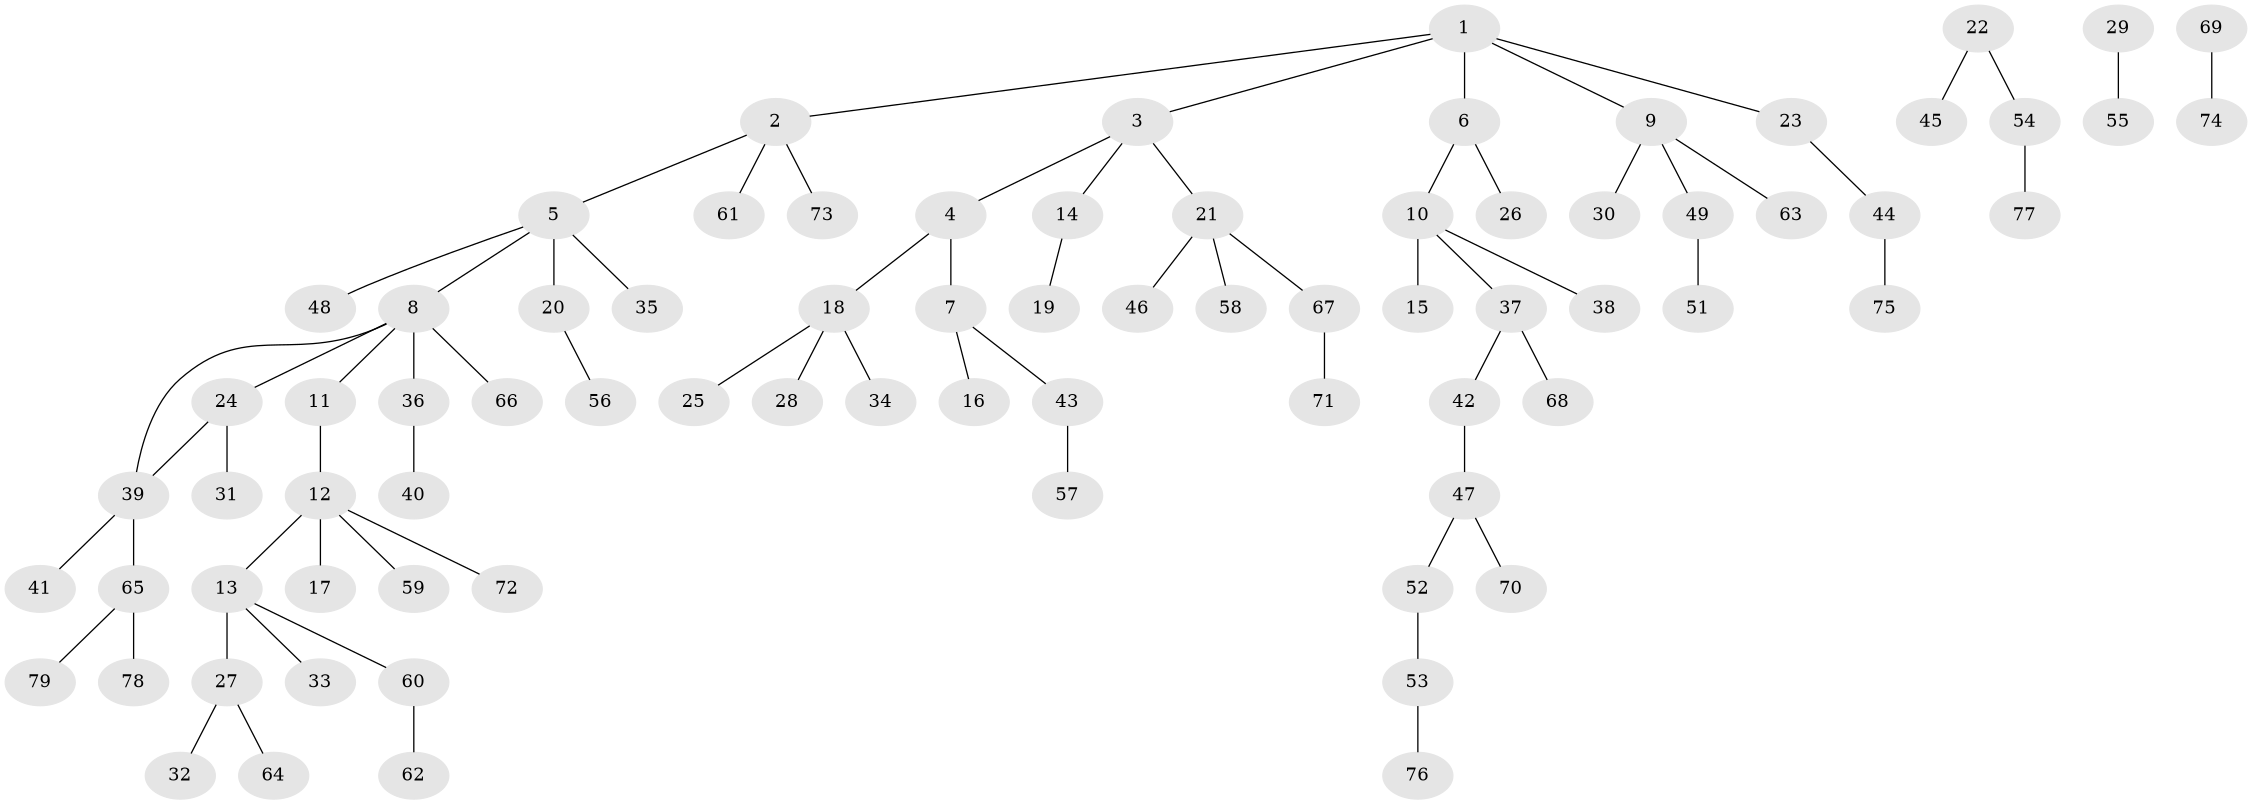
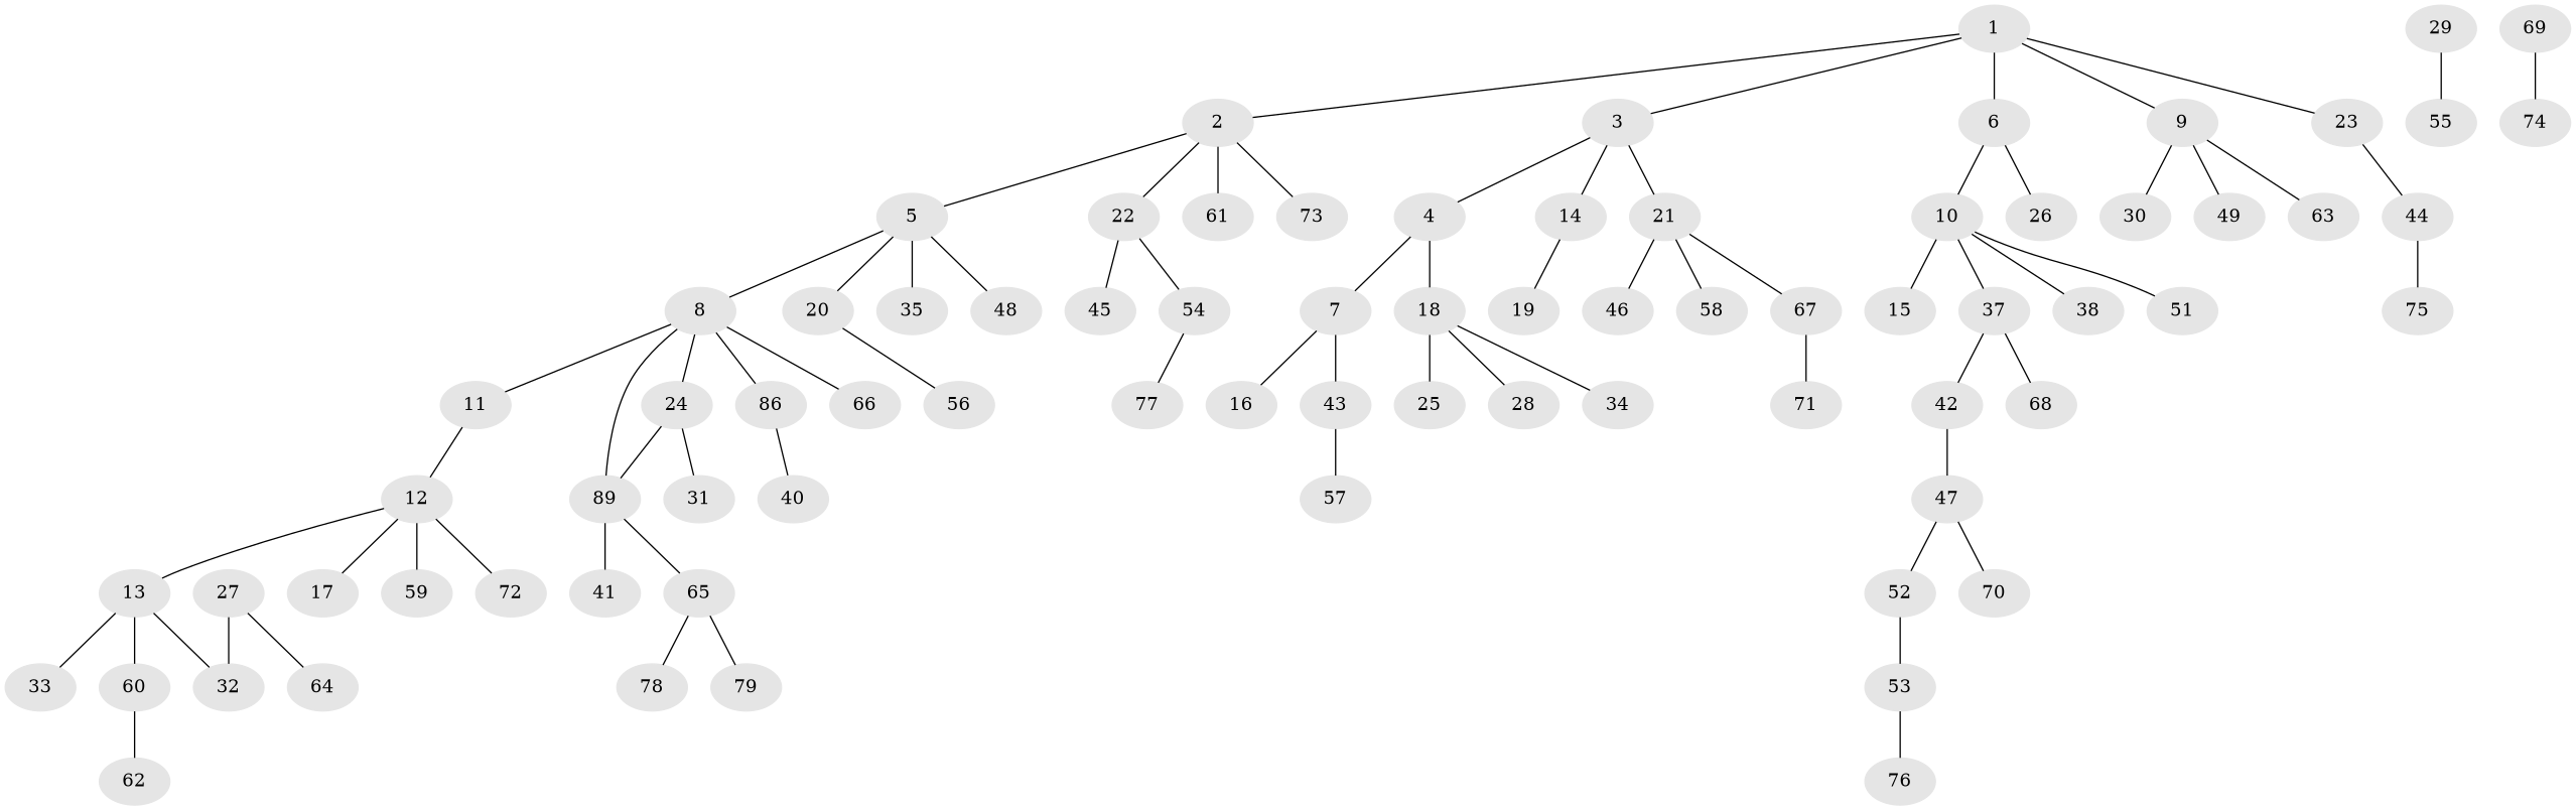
  graph {
    node [color=gray90 style=filled]
    1
    2
    3
    6
    9
    23
    5
    22
    61
    73
    4
    14
    21
    10
    26
    30
    49
    63
    44
    8
    20
    35
    48
    45
    54
    7
    18
    19
    46
    58
    67
    16
    43
    25
    28
    34
    11
    24
-   36
+   36 [label=86]
    66
-   39
+   39 [label=89]
    56
    15
    37
    38
    57
    12
    31
    29
    55
    40
    51
    42
    68
    13
    17
    59
    72
    27
    33
    60
    32
    64
    62
    71
    77
    75
    41
    65
    69
    74
    47
    78
    79
    52
    70
    53
    76
    1 -- 2
    1 -- 3
    1 -- 6
    1 -- 9
    1 -- 23
    2 -- 5
+   2 -- 22
    2 -- 61
    2 -- 73
    3 -- 4
    3 -- 14
    3 -- 21
    6 -- 10
    6 -- 26
    9 -- 30
    9 -- 49
    9 -- 63
    23 -- 44
    5 -- 8
    5 -- 20
    5 -- 35
    5 -- 48
    22 -- 45
    22 -- 54
    4 -- 7
    4 -- 18
    14 -- 19
    21 -- 46
    21 -- 58
    21 -- 67
    10 -- 15
    10 -- 37
    10 -- 38
-   49 -- 51
+   10 -- 51
    44 -- 75
    8 -- 11
    8 -- 24
    8 -- 36
    8 -- 66
    8 -- 39
    20 -- 56
    54 -- 77
    7 -- 16
    7 -- 43
    18 -- 25
    18 -- 28
    18 -- 34
    67 -- 71
    43 -- 57
    11 -- 12
    24 -- 39
    24 -- 31
    36 -- 40
    39 -- 41
    39 -- 65
    37 -- 42
    37 -- 68
    12 -- 13
    12 -- 17
    12 -- 59
    12 -- 72
    29 -- 55
    42 -- 47
-   13 -- 27
+   13 -- 32
    13 -- 33
    13 -- 60
    27 -- 32
    27 -- 64
    60 -- 62
    65 -- 78
    65 -- 79
    69 -- 74
    47 -- 52
    47 -- 70
    52 -- 53
    53 -- 76
  }
